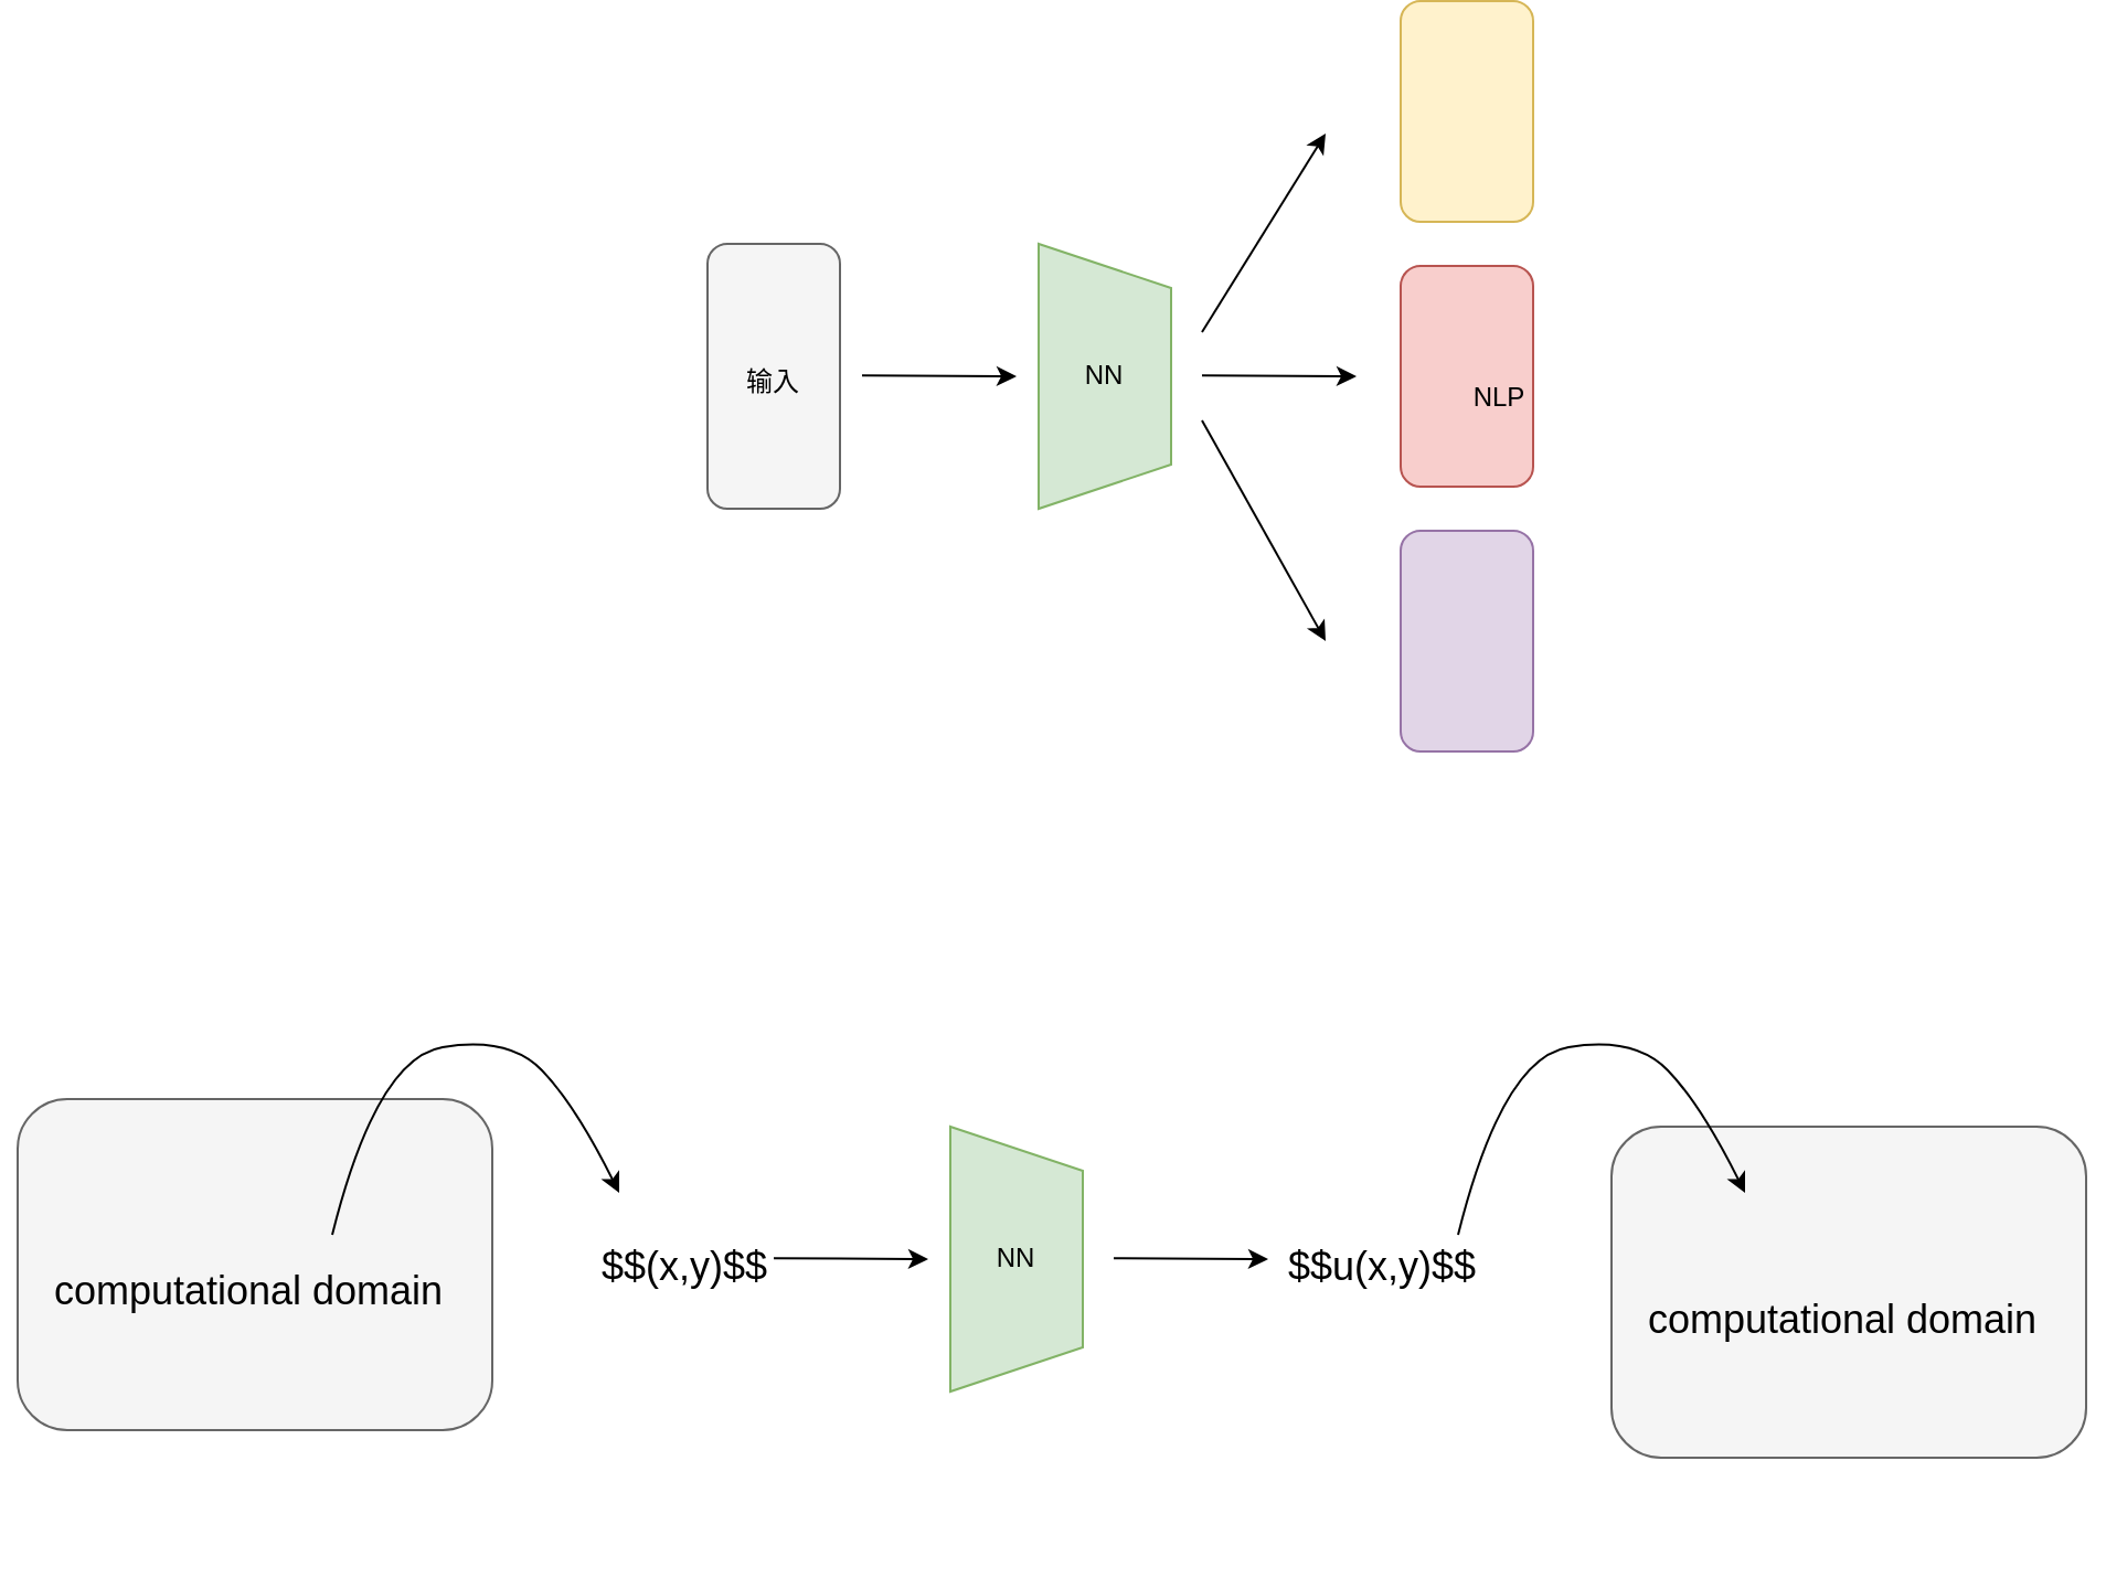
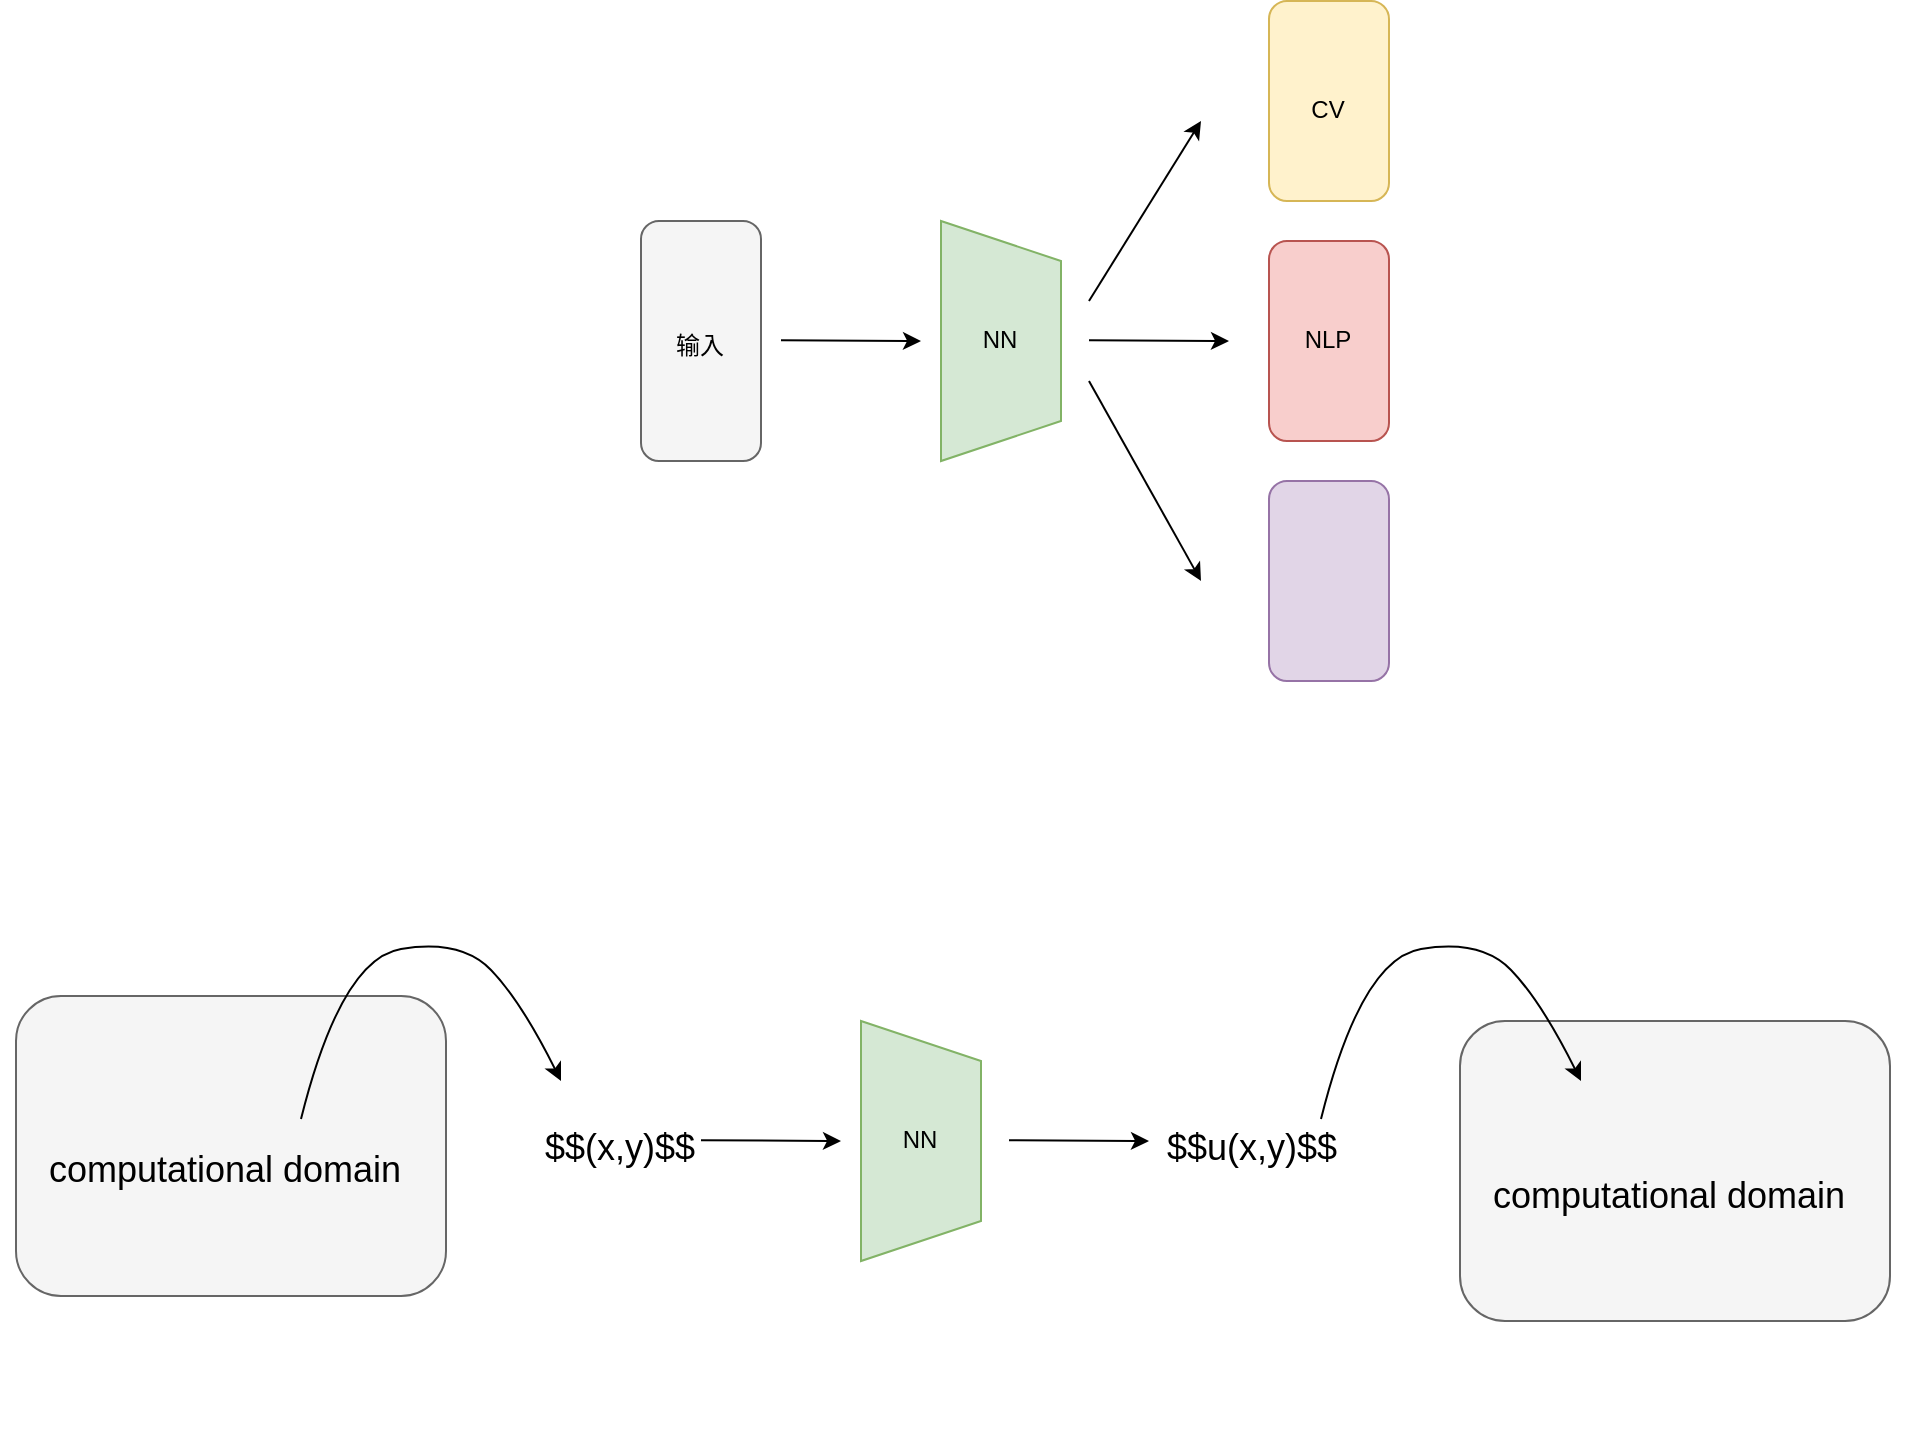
  <mxCell id="0" />
  <mxCell id="1" parent="0" />
  <mxCell id="2" value="" style="shape=trapezoid;perimeter=trapezoidPerimeter;whiteSpace=wrap;html=1;fixedSize=1;rotation=90;fillColor=#d5e8d4;strokeColor=#82b366;" vertex="1" parent="1"><mxGeometry x="440" y="140" width="120" height="60" as="geometry" /></mxCell>
  <mxCell id="3" value="" style="rounded=1;whiteSpace=wrap;html=1;rotation=90;fillColor=#f5f5f5;fontColor=#333333;strokeColor=#666666;" vertex="1" parent="1"><mxGeometry x="290" y="140" width="120" height="60" as="geometry" /></mxCell>
  <mxCell id="4" value="" style="rounded=1;whiteSpace=wrap;html=1;rotation=90;fillColor=#fff2cc;strokeColor=#d6b656;" vertex="1" parent="1"><mxGeometry x="614" y="20" width="100" height="60" as="geometry" /></mxCell>
  <mxCell id="5" value="" style="rounded=1;whiteSpace=wrap;html=1;rotation=90;fillColor=#f8cecc;strokeColor=#b85450;" vertex="1" parent="1"><mxGeometry x="614" y="140" width="100" height="60" as="geometry" /></mxCell>
  <mxCell id="6" value="" style="rounded=1;whiteSpace=wrap;html=1;rotation=90;fillColor=#e1d5e7;strokeColor=#9673a6;" vertex="1" parent="1"><mxGeometry x="614" y="260" width="100" height="60" as="geometry" /></mxCell>
  <mxCell id="7" value="" style="endArrow=classic;html=1;rounded=0;" edge="1" parent="1"><mxGeometry width="50" height="50" relative="1" as="geometry"><mxPoint x="390" y="169.58" as="sourcePoint" /><mxPoint x="460" y="170" as="targetPoint" /></mxGeometry></mxCell>
  <mxCell id="8" value="" style="endArrow=classic;html=1;rounded=0;" edge="1" parent="1"><mxGeometry width="50" height="50" relative="1" as="geometry"><mxPoint x="544" y="169.58" as="sourcePoint" /><mxPoint x="614" y="170" as="targetPoint" /></mxGeometry></mxCell>
  <mxCell id="9" value="" style="endArrow=classic;html=1;rounded=0;" edge="1" parent="1"><mxGeometry width="50" height="50" relative="1" as="geometry"><mxPoint x="544" y="150" as="sourcePoint" /><mxPoint x="600" y="60" as="targetPoint" /></mxGeometry></mxCell>
  <mxCell id="10" value="" style="endArrow=classic;html=1;rounded=0;" edge="1" parent="1"><mxGeometry width="50" height="50" relative="1" as="geometry"><mxPoint x="544" y="190" as="sourcePoint" /><mxPoint x="600" y="290" as="targetPoint" /></mxGeometry></mxCell>
- <mxCell id="12" value="NLP" style="text;html=1;strokeColor=none;fillColor=none;align=center;verticalAlign=middle;whiteSpace=wrap;rounded=0;" vertex="1" parent="1"><mxGeometry x="649" y="165" width="60" height="30" as="geometry" /></mxCell>
+ <mxCell id="11" value="CV" style="text;html=1;strokeColor=none;fillColor=none;align=center;verticalAlign=middle;whiteSpace=wrap;rounded=0;" vertex="1" parent="1"><mxGeometry x="634" y="40" width="60" height="30" as="geometry" /></mxCell>
+ <mxCell id="12" value="NLP" style="text;html=1;strokeColor=none;fillColor=none;align=center;verticalAlign=middle;whiteSpace=wrap;rounded=0;" vertex="1" parent="1"><mxGeometry x="634" y="155" width="60" height="30" as="geometry" /></mxCell>
  <mxCell id="13" value="NN" style="text;html=1;strokeColor=none;fillColor=none;align=center;verticalAlign=middle;whiteSpace=wrap;rounded=0;" vertex="1" parent="1"><mxGeometry x="470" y="155" width="60" height="30" as="geometry" /></mxCell>
  <mxCell id="14" value="输入" style="text;html=1;strokeColor=none;fillColor=none;align=center;verticalAlign=middle;whiteSpace=wrap;rounded=0;" vertex="1" parent="1"><mxGeometry x="320" y="160" width="60" height="25" as="geometry" /></mxCell>
  <mxCell id="15" value="" style="shape=trapezoid;perimeter=trapezoidPerimeter;whiteSpace=wrap;html=1;fixedSize=1;rotation=90;fillColor=#d5e8d4;strokeColor=#82b366;" vertex="1" parent="1"><mxGeometry x="400" y="540" width="120" height="60" as="geometry" /></mxCell>
  <mxCell id="16" value="" style="rounded=1;whiteSpace=wrap;html=1;rotation=90;fillColor=#f5f5f5;fontColor=#333333;strokeColor=#666666;" vertex="1" parent="1"><mxGeometry x="40" y="465" width="150" height="215" as="geometry" /></mxCell>
  <mxCell id="17" value="" style="endArrow=classic;html=1;rounded=0;" edge="1" parent="1"><mxGeometry width="50" height="50" relative="1" as="geometry"><mxPoint x="350" y="569.58" as="sourcePoint" /><mxPoint x="420" y="570" as="targetPoint" /></mxGeometry></mxCell>
  <mxCell id="18" value="" style="endArrow=classic;html=1;rounded=0;" edge="1" parent="1"><mxGeometry width="50" height="50" relative="1" as="geometry"><mxPoint x="504" y="569.58" as="sourcePoint" /><mxPoint x="574" y="570" as="targetPoint" /></mxGeometry></mxCell>
  <mxCell id="19" value="NN" style="text;html=1;strokeColor=none;fillColor=none;align=center;verticalAlign=middle;whiteSpace=wrap;rounded=0;" vertex="1" parent="1"><mxGeometry x="430" y="555" width="60" height="30" as="geometry" /></mxCell>
  <mxCell id="20" value="" style="curved=1;endArrow=classic;html=1;rounded=0;" edge="1" parent="1"><mxGeometry width="50" height="50" relative="1" as="geometry"><mxPoint x="150" y="559" as="sourcePoint" /><mxPoint x="280" y="540" as="targetPoint" /><Array as="points"><mxPoint x="170" y="479" /><mxPoint x="230" y="469" /><mxPoint x="260" y="500" /></Array></mxGeometry></mxCell>
  <mxCell id="21" value="&lt;font style=&quot;font-size: 18px;&quot;&gt;$$(x,y)$$&lt;/font&gt;" style="text;html=1;strokeColor=none;fillColor=none;align=center;verticalAlign=middle;whiteSpace=wrap;rounded=0;" vertex="1" parent="1"><mxGeometry x="270" y="547.5" width="80" height="52.5" as="geometry" /></mxCell>
  <mxCell id="22" value="&lt;font style=&quot;font-size: 18px;&quot;&gt;computational domain&amp;nbsp;&lt;/font&gt;" style="text;html=1;strokeColor=none;fillColor=none;align=center;verticalAlign=middle;whiteSpace=wrap;rounded=0;" vertex="1" parent="1"><mxGeometry x="20" y="570" width="190" height="30" as="geometry" /></mxCell>
  <mxCell id="23" value="" style="rounded=1;whiteSpace=wrap;html=1;rotation=90;fillColor=#f5f5f5;fontColor=#333333;strokeColor=#666666;" vertex="1" parent="1"><mxGeometry x="762" y="477.5" width="150" height="215" as="geometry" /></mxCell>
  <mxCell id="24" value="&lt;font style=&quot;font-size: 18px;&quot;&gt;$$u(x,y)$$&lt;/font&gt;" style="text;html=1;strokeColor=none;fillColor=none;align=center;verticalAlign=middle;whiteSpace=wrap;rounded=0;" vertex="1" parent="1"><mxGeometry x="586" y="547.5" width="80" height="52.5" as="geometry" /></mxCell>
  <mxCell id="25" value="&lt;font style=&quot;font-size: 18px;&quot;&gt;computational domain&amp;nbsp;&lt;/font&gt;" style="text;html=1;strokeColor=none;fillColor=none;align=center;verticalAlign=middle;whiteSpace=wrap;rounded=0;" vertex="1" parent="1"><mxGeometry x="742" y="582.5" width="190" height="30" as="geometry" /></mxCell>
  <mxCell id="26" value="" style="curved=1;endArrow=classic;html=1;rounded=0;" edge="1" parent="1"><mxGeometry width="50" height="50" relative="1" as="geometry"><mxPoint x="660" y="559" as="sourcePoint" /><mxPoint x="790" y="540" as="targetPoint" /><Array as="points"><mxPoint x="680" y="479" /><mxPoint x="740" y="469" /><mxPoint x="770" y="500" /></Array></mxGeometry></mxCell>
